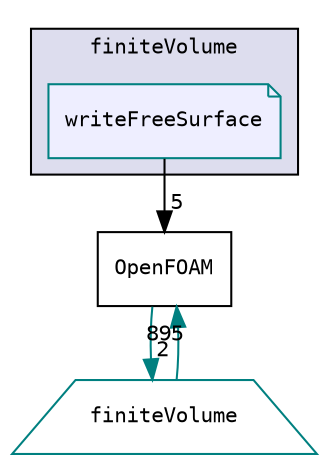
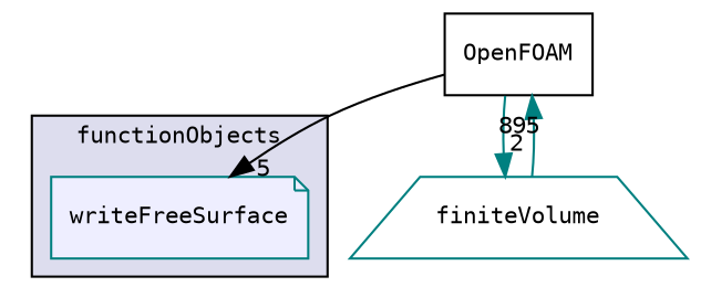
  digraph {
    compound=true
    fontname="DejaVu Sans Mono"
    node [color=teal fontname="DejaVu Sans Mono" fontsize=10]
    edge [color=teal fontname="DejaVu Sans Mono" labeldistance=1.5 labelfontname=Helvetica labelfontsize=10]
    n1 [fillcolor="#eeeeff" label=writeFreeSurface pencolor=black shape=note style=filled]
    n2 [color=black label=OpenFOAM shape=box]
    n3 [label=finiteVolume shape=trapezium]
    subgraph cluster_1 {
      bgcolor="#ddddee"
      fontsize=10
-     label=finiteVolume
+     label=functionObjects
      pencolor=black
      n1
    }
-   n1 -> n2 [color=black headlabel=5]
+   n2 -> n1 [color=black headlabel=5]
    n2 -> n3 [headlabel=2]
    n3 -> n2 [headlabel=895]
  }
